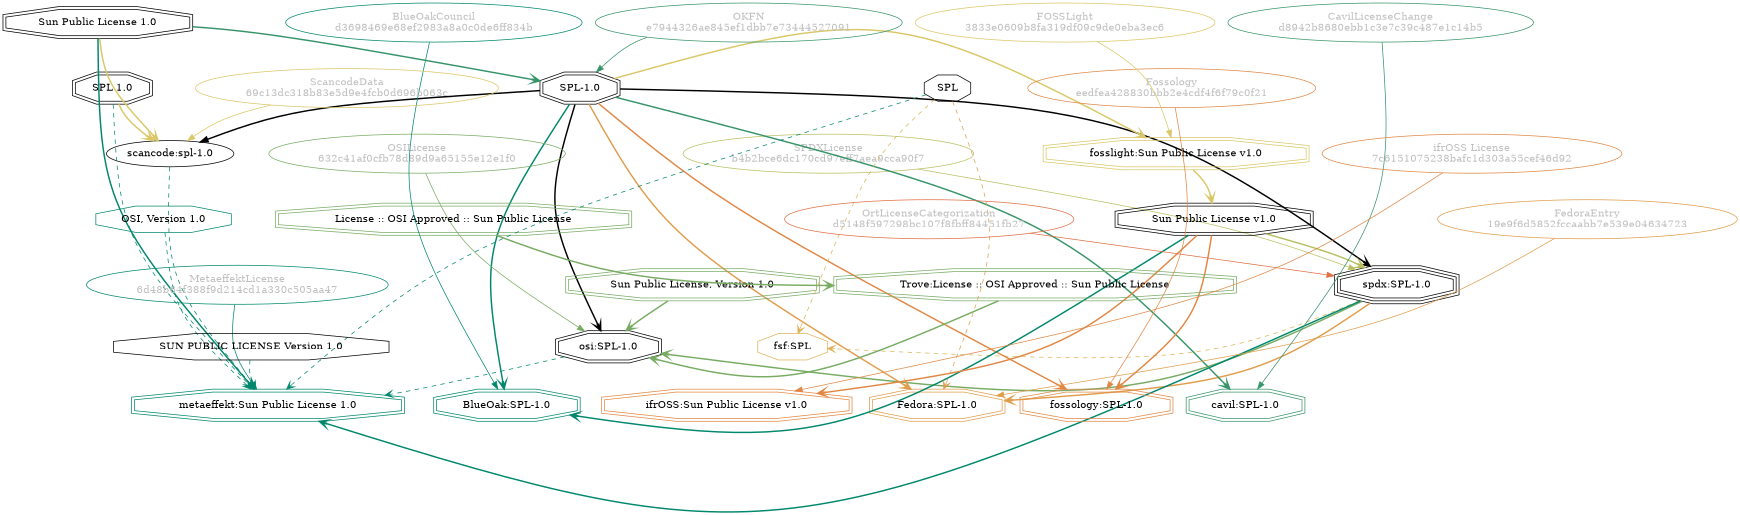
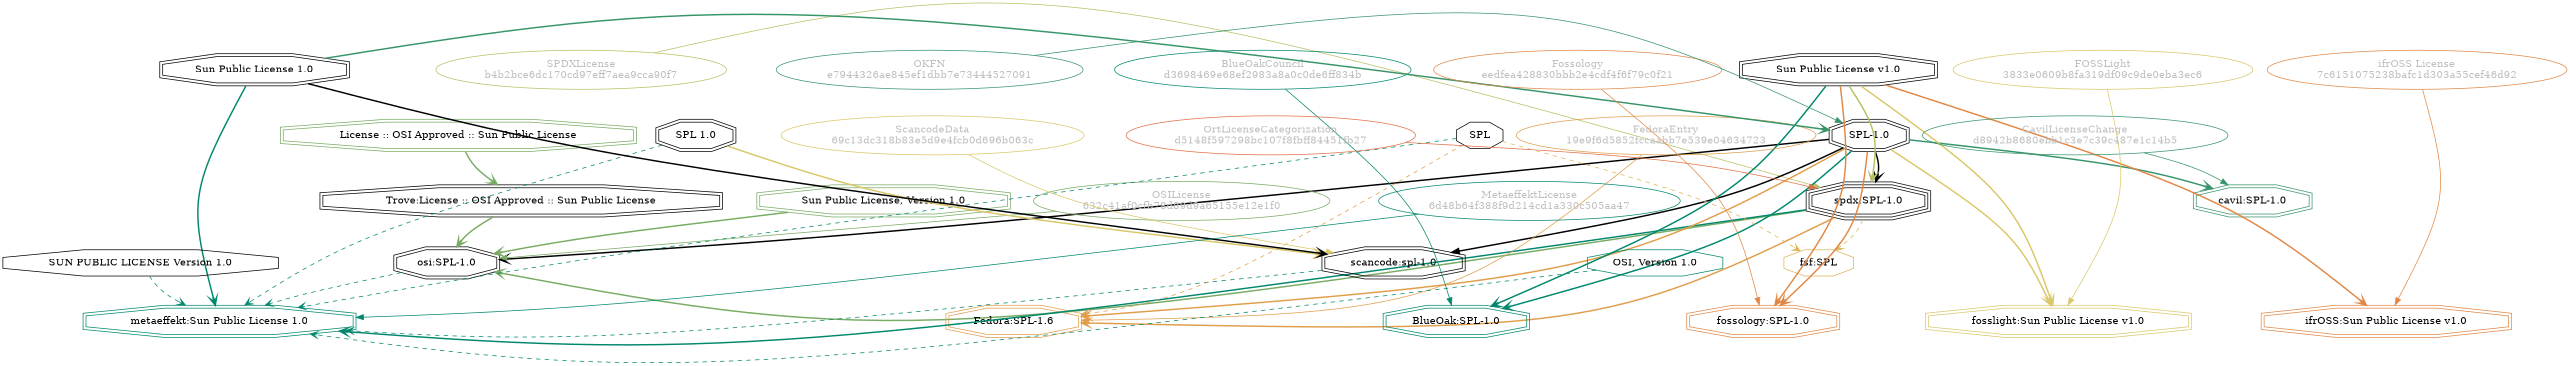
  strict digraph {
    splines=curved
    node [shape=doubleoctagon]
    edge [color="#00876c" weight=0.7 arrowhead=vee style=bold]
    n1 [color="#b8bf62" fillcolor="beige;1" fontcolor=gray label="SPDXLicense\nb4b2bce6dc170cd97eff7aea9cca90f7" shape=ellipse]
    n2 [label="spdx:SPL-1.0" shape=tripleoctagon]
    n3 [label="osi:SPL-1.0"]
-   n4 [color="#e09d4b" label="Fedora:SPL-1.0"]
+   n4 [color="#e09d4b" label="Fedora:SPL-1.6"]
    n5 [color="#deb256" label="fsf:SPL" shape=octagon]
    n6 [color="#00876c" label="metaeffekt:Sun Public License 1.0"]
    n7 [label="SPL-1.0"]
    n8 [color="#00876c" label="BlueOak:SPL-1.0"]
-   n9 [label="scancode:spl-1.0" shape=ellipse]
+   n9 [label="scancode:spl-1.0"]
    n10 [color="#e18745" label="fossology:SPL-1.0"]
    n11 [color="#379469" label="cavil:SPL-1.0"]
    n12 [color="#dac767" label="fosslight:Sun Public License v1.0"]
    n13 [label="Sun Public License v1.0"]
    n14 [color="#e18745" label="ifrOSS:Sun Public License v1.0"]
    n15 [color="#78ab63" fillcolor="beige;1" fontcolor=gray label="OSILicense\n632c41af0cfb78d89d9a65155e12e1f0" shape=ellipse]
    n16 [color="#78ab63" label="Sun Public License, Version 1.0"]
-   n17 [color="#78ab63" label="Trove:License :: OSI Approved :: Sun Public License"]
+   n17 [color=black label="Trove:License :: OSI Approved :: Sun Public License"]
    n18 [color="#78ab63" label="License :: OSI Approved :: Sun Public License"]
    n19 [color="#e09d4b" fillcolor="beige;1" fontcolor=gray label="FedoraEntry\n19e9f6d5852fccaabb7e539e04634723" shape=ellipse]
    n20 [label=SPL shape=octagon]
    n21 [color="#00876c" fillcolor="beige;1" fontcolor=gray label="BlueOakCouncil\nd3698469e68ef2983a8a0c0de6ff834b" shape=ellipse]
    n22 [color="#dac767" fillcolor="beige;1" fontcolor=gray label="ScancodeData\n69c13dc318b83e5d9e4fcb0d696b063c" shape=ellipse]
    n23 [label="SPL 1.0"]
    n24 [label="Sun Public License 1.0"]
    n25 [color="#e18745" fillcolor="beige;1" fontcolor=gray label="Fossology\needfea428830bbb2e4cdf4f6f79c0f21" shape=ellipse]
    n26 [color="#379469" fillcolor="beige;1" fontcolor=gray label="OKFN\ne7944326ae845ef1dbb7e73444527091" shape=ellipse]
    n27 [color="#e06f45" fillcolor="beige;1" fontcolor=gray label="OrtLicenseCategorization\nd5148f597298bc107f8fbff84451fb27" shape=ellipse]
    n28 [color="#379469" fillcolor="beige;1" fontcolor=gray label="CavilLicenseChange\nd8942b8680ebb1c3e7c39c487e1c14b5" shape=ellipse]
    n29 [color="#00876c" fillcolor="beige;1" fontcolor=gray label="MetaeffektLicense\n6d48b64f388f9d214cd1a330c505aa47" shape=ellipse]
    n30 [color="#00876c" label="OSI, Version 1.0" shape=octagon]
    n31 [label="SUN PUBLIC LICENSE Version 1.0" shape=octagon]
    n32 [color="#dac767" fillcolor="beige;1" fontcolor=gray label="FOSSLight\n3833e0609b8fa319df09c9de0eba3ec6" shape=ellipse]
    n33 [color="#e18745" fillcolor="beige;1" fontcolor=gray label="ifrOSS License\n7c6151075238bafc1d303a55cef46d92" shape=ellipse]
    n1 -> n2 [color="#b8bf62" weight=0.5 arrowhead="" style=""]
    n2 -> n3 [color="#78ab63"]
    n2 -> n4 [color="#e09d4b"]
    n2 -> n5 [color="#deb256" style=dashed weight=0.5]
    n2 -> n6
    n3 -> n6 [style=dashed weight=0.5]
    n7 -> n2 [color=""]
    n7 -> n3 [color=""]
    n7 -> n4 [color="#e09d4b"]
    n7 -> n8
    n7 -> n9 [arrowhead=normal color=""]
    n7 -> n10 [color="#e18745"]
    n7 -> n11 [color="#379469"]
    n7 -> n12 [color="#dac767"]
    n9 -> n6 [style=dashed weight=0.5]
    n13 -> n2 [color="#b8bf62"]
    n13 -> n8
    n13 -> n10 [color="#e18745"]
-   n12 -> n13 [color="#dac767"]
+   n13 -> n12 [color="#dac767"]
    n13 -> n14 [color="#e18745"]
    n15 -> n3 [color="#78ab63" weight=0.5 arrowhead="" style=""]
    n16 -> n3 [color="#78ab63"]
    n17 -> n3 [color="#78ab63"]
    n18 -> n17 [color="#78ab63"]
    n19 -> n4 [color="#e09d4b" weight=0.5 arrowhead="" style=""]
    n20 -> n4 [color="#e09d4b" style=dashed weight=0.5]
    n20 -> n5 [color="#deb256" style=dashed]
    n20 -> n6 [style=dashed weight=0.5]
    n21 -> n8 [weight=0.5 arrowhead="" style=""]
    n22 -> n9 [color="#dac767" weight=0.5 arrowhead="" style=""]
    n23 -> n6 [style=dashed weight=0.5]
    n23 -> n9 [color="#dac767"]
    n24 -> n6
    n24 -> n7 [color="#379469"]
-   n24 -> n9 [color="#dac767"]
+   n24 -> n9 [color=black]
    n25 -> n10 [color="#e18745" weight=0.5 arrowhead="" style=""]
    n26 -> n7 [color="#379469" weight=0.5 arrowhead="" style=""]
    n27 -> n2 [color="#e06f45" weight=0.5 arrowhead="" style=""]
    n28 -> n11 [color="#379469" weight=0.5 arrowhead="" style=""]
    n29 -> n6 [weight=0.5 arrowhead="" style=""]
    n30 -> n6 [style=dashed weight=0.5]
    n31 -> n6 [style=dashed weight=0.5]
    n32 -> n12 [color="#dac767" weight=0.5 arrowhead="" style=""]
    n33 -> n14 [color="#e18745" weight=0.5 arrowhead="" style=""]
  }
